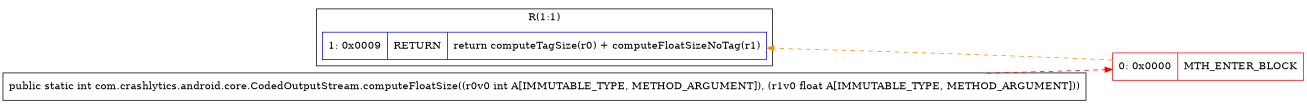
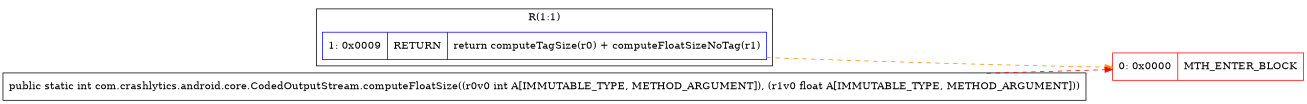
  digraph {
    rankdir=LR
    node [shape=record]
    edge [style=dashed]
    n1 [color=blue label="{1\:\ 0x0009|RETURN\l|return computeTagSize(r0) + computeFloatSizeNoTag(r1)\l}"]
    n2 [color=red label="{0\:\ 0x0000|MTH_ENTER_BLOCK\l}"]
    n3 [label="{public static int com.crashlytics.android.core.CodedOutputStream.computeFloatSize((r0v0 int A[IMMUTABLE_TYPE, METHOD_ARGUMENT]), (r1v0 float A[IMMUTABLE_TYPE, METHOD_ARGUMENT])) }"]
    subgraph cluster_1 {
      label="R(1:1)"
      n1
    }
-   n2 -> n1 [color=darkorange]
+   n1 -> n2 [color=darkorange]
    n3 -> n2 [color=red]
  }
